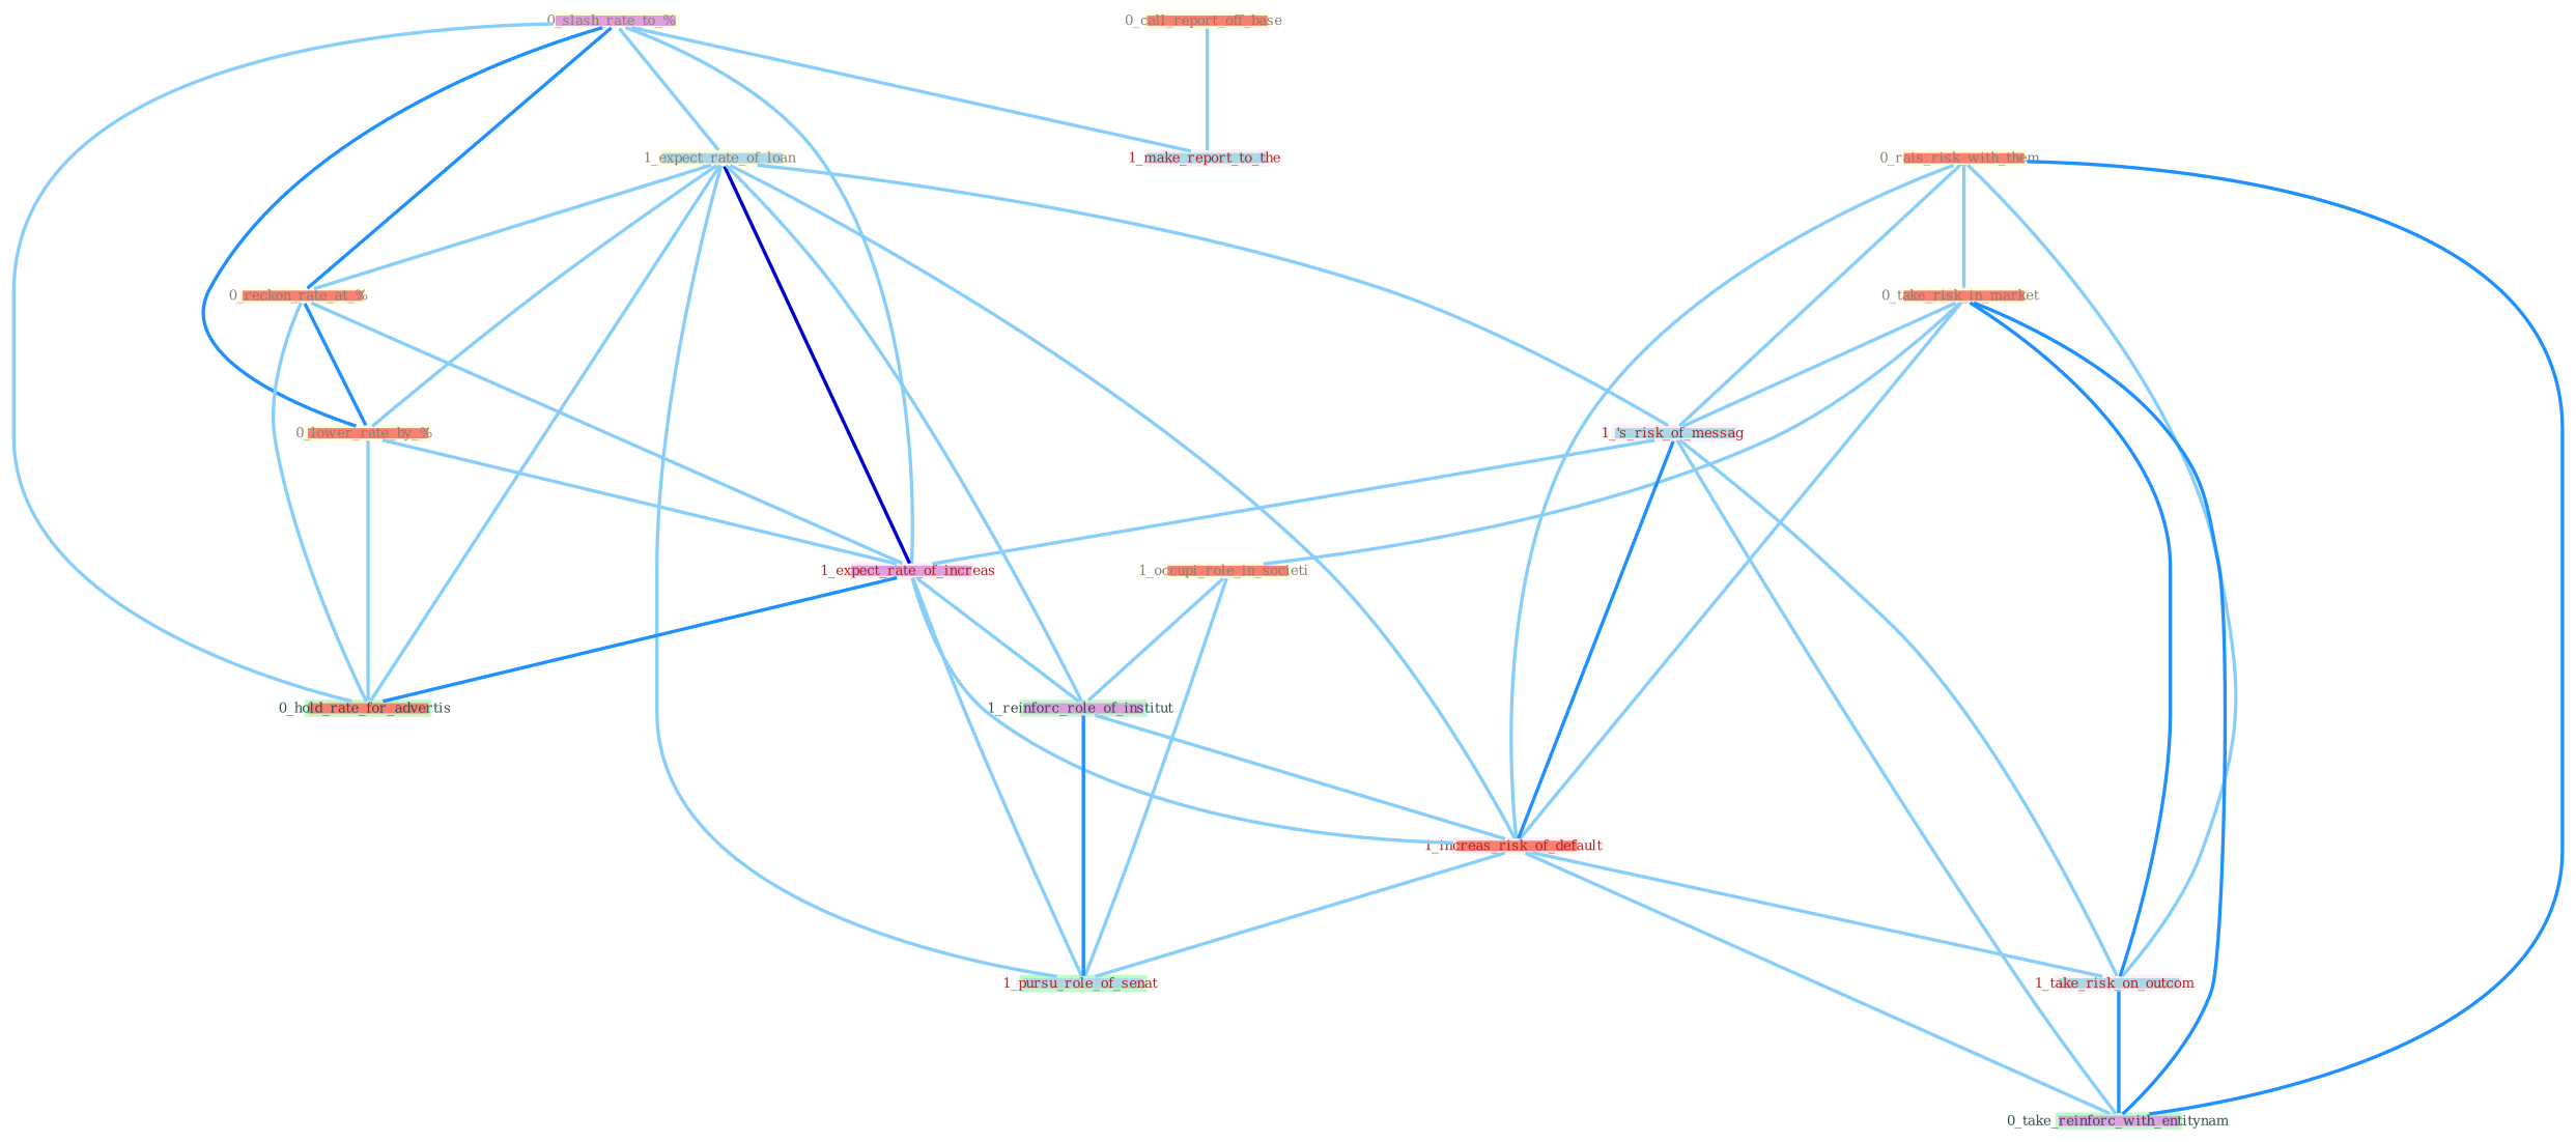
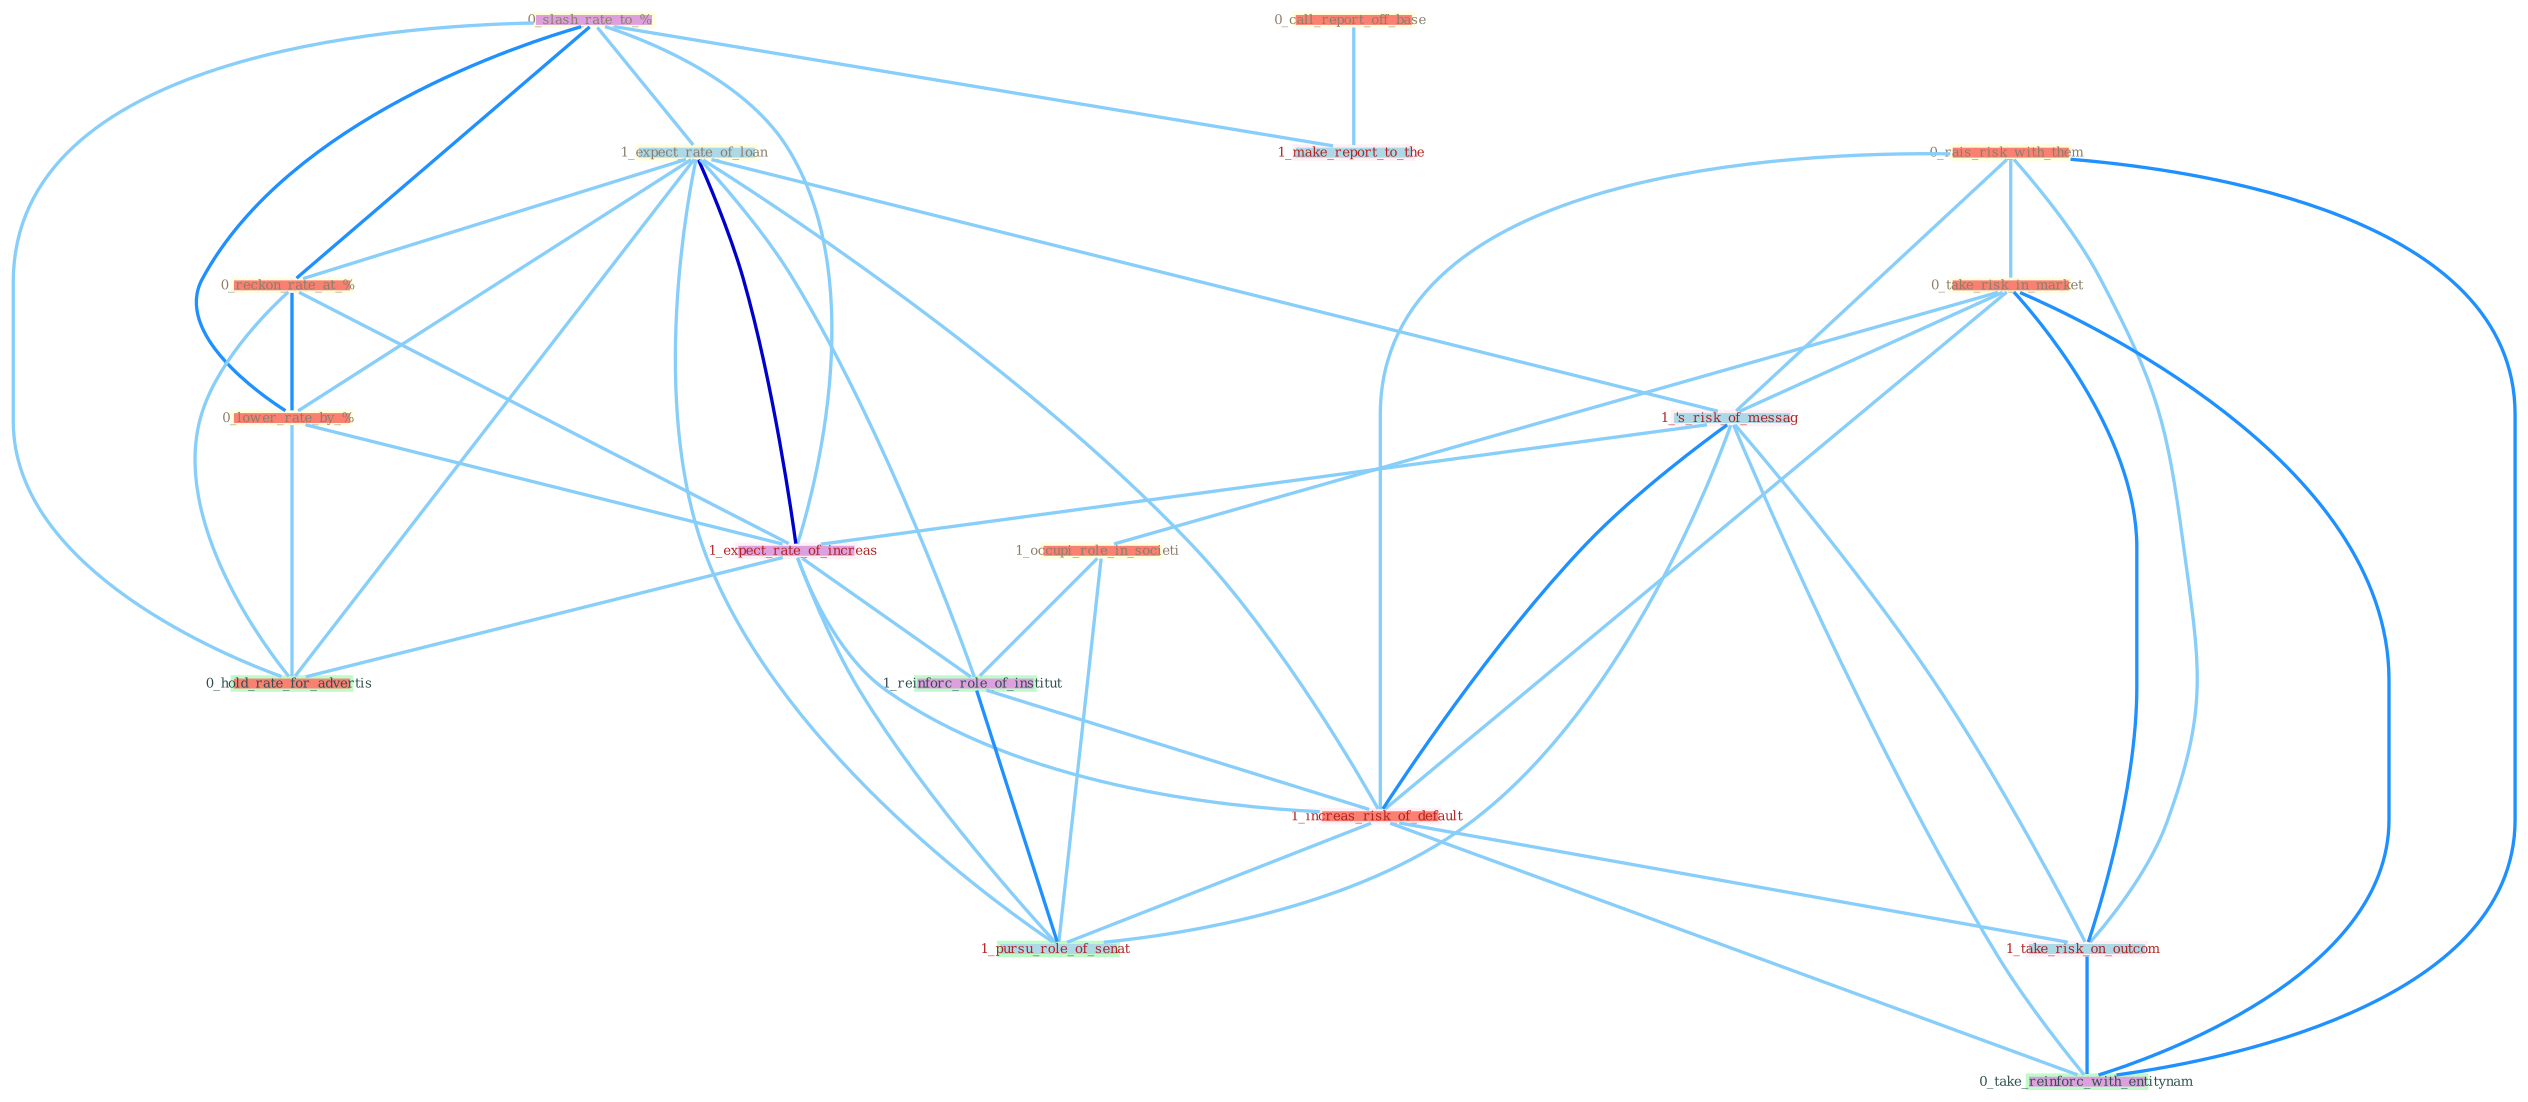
  graph {
    node [color="#ffffe0" fillcolor=salmon fixedsize=true fontcolor="#8b7d6b" fontsize=4 shape=polygon style=filled]
    edge [color="#87cefa" w=1]
    "0_slash_rate_to_% " [fillcolor=plum height=.06 width=.5]
    "0_rais_risk_with_them " [height=.06 width=.5]
    "0_take_risk_in_market " [height=.06 width=.5]
    "1_expect_rate_of_loan " [fillcolor=lightblue height=.06 width=.5]
    "0_reckon_rate_at_% " [height=.06 width=.5]
    "0_call_report_off_base " [height=.06 width=.5]
    "0_lower_rate_by_% " [height=.06 width=.5]
    "1_occupi_role_in_societi " [height=.06 width=.5]
    "1_'s_risk_of_messag " [color="#fff0f5" fillcolor=lightblue fontcolor="#b22222" height=.06 width=.5]
    "1_expect_rate_of_increas " [color="#fff0f5" fillcolor=plum fontcolor="#b22222" height=.06 width=.5]
    "1_increas_risk_of_default " [color="#fff0f5" fontcolor="#b22222" height=.06 width=.5]
    "1_take_risk_on_outcom " [color="#fff0f5" fillcolor=lightblue fontcolor="#b22222" height=.06 width=.5]
    "1_make_report_to_the " [color="#fff0f5" fillcolor=lightblue fontcolor="#b22222" height=.06 width=.5]
    "0_hold_rate_for_advertis " [color="#BDFCC9" fontcolor="#2f4f4f" height=.06 width=.5]
    n15 [color="#BDFCC9" fillcolor=plum fontcolor="#2f4f4f" height=.06 label="0_take_reinforc_with_entitynam" width=.5]
    "1_reinforc_role_of_institut " [color="#BDFCC9" fillcolor=plum fontcolor="#2f4f4f" height=.06 width=.5]
    "1_pursu_role_of_senat " [color="#BDFCC9" fillcolor=lightblue fontcolor="#b22222" height=.06 width=.5]
    subgraph sub_1 {
      "0_slash_rate_to_% "
      "0_rais_risk_with_them "
      "0_take_risk_in_market "
      "1_expect_rate_of_loan "
      "0_reckon_rate_at_% "
      "0_call_report_off_base "
      "0_lower_rate_by_% "
      "1_occupi_role_in_societi "
    }
    subgraph sub_2 {
      "1_'s_risk_of_messag "
      "1_expect_rate_of_increas "
      "1_increas_risk_of_default "
      "1_take_risk_on_outcom "
      "1_make_report_to_the "
    }
    "0_slash_rate_to_% " -- "1_expect_rate_of_loan "
    "0_slash_rate_to_% " -- "0_reckon_rate_at_% " [color="#1e90ff" w=2]
    "0_slash_rate_to_% " -- "0_lower_rate_by_% " [color="#1e90ff" w=2]
    "0_slash_rate_to_% " -- "1_expect_rate_of_increas "
    "0_slash_rate_to_% " -- "1_make_report_to_the "
    "0_slash_rate_to_% " -- "0_hold_rate_for_advertis "
    "0_rais_risk_with_them " -- "0_take_risk_in_market "
    "0_rais_risk_with_them " -- "1_'s_risk_of_messag "
    "0_rais_risk_with_them " -- "1_increas_risk_of_default "
    "0_rais_risk_with_them " -- "1_take_risk_on_outcom "
    "0_rais_risk_with_them " -- n15 [color="#1e90ff" w=2]
    "0_take_risk_in_market " -- "1_occupi_role_in_societi "
    "0_take_risk_in_market " -- "1_'s_risk_of_messag "
    "0_take_risk_in_market " -- "1_increas_risk_of_default "
    "0_take_risk_in_market " -- "1_take_risk_on_outcom " [color="#1e90ff" w=2]
    "0_take_risk_in_market " -- n15 [color="#1e90ff" w=2]
    "1_expect_rate_of_loan " -- "0_reckon_rate_at_% "
    "1_expect_rate_of_loan " -- "0_lower_rate_by_% "
    "1_expect_rate_of_loan " -- "1_'s_risk_of_messag "
    "1_expect_rate_of_loan " -- "1_expect_rate_of_increas " [color="#0000cd" w=3]
    "1_expect_rate_of_loan " -- "1_increas_risk_of_default "
    "1_expect_rate_of_loan " -- "0_hold_rate_for_advertis "
    "1_expect_rate_of_loan " -- "1_reinforc_role_of_institut "
    "1_expect_rate_of_loan " -- "1_pursu_role_of_senat "
    "0_reckon_rate_at_% " -- "0_lower_rate_by_% " [color="#1e90ff" w=2]
    "0_reckon_rate_at_% " -- "1_expect_rate_of_increas "
    "0_reckon_rate_at_% " -- "0_hold_rate_for_advertis "
    "0_call_report_off_base " -- "1_make_report_to_the "
    "0_lower_rate_by_% " -- "1_expect_rate_of_increas "
    "0_lower_rate_by_% " -- "0_hold_rate_for_advertis "
    "1_occupi_role_in_societi " -- "1_reinforc_role_of_institut "
    "1_occupi_role_in_societi " -- "1_pursu_role_of_senat "
    "1_'s_risk_of_messag " -- "1_expect_rate_of_increas "
    "1_'s_risk_of_messag " -- "1_increas_risk_of_default " [color="#1e90ff" w=2]
    "1_'s_risk_of_messag " -- "1_take_risk_on_outcom "
    "1_'s_risk_of_messag " -- n15
+   "1_'s_risk_of_messag " -- "1_pursu_role_of_senat "
    "1_expect_rate_of_increas " -- "1_increas_risk_of_default "
-   "1_expect_rate_of_increas " -- "0_hold_rate_for_advertis " [color="#1e90ff"]
+   "1_expect_rate_of_increas " -- "0_hold_rate_for_advertis "
    "1_expect_rate_of_increas " -- "1_reinforc_role_of_institut "
    "1_expect_rate_of_increas " -- "1_pursu_role_of_senat "
    "1_increas_risk_of_default " -- "1_take_risk_on_outcom "
    "1_increas_risk_of_default " -- n15
    "1_increas_risk_of_default " -- "1_pursu_role_of_senat "
    "1_take_risk_on_outcom " -- n15 [color="#1e90ff" w=2]
    "1_reinforc_role_of_institut " -- "1_increas_risk_of_default "
    "1_reinforc_role_of_institut " -- "1_pursu_role_of_senat " [color="#1e90ff" w=2]
  }
